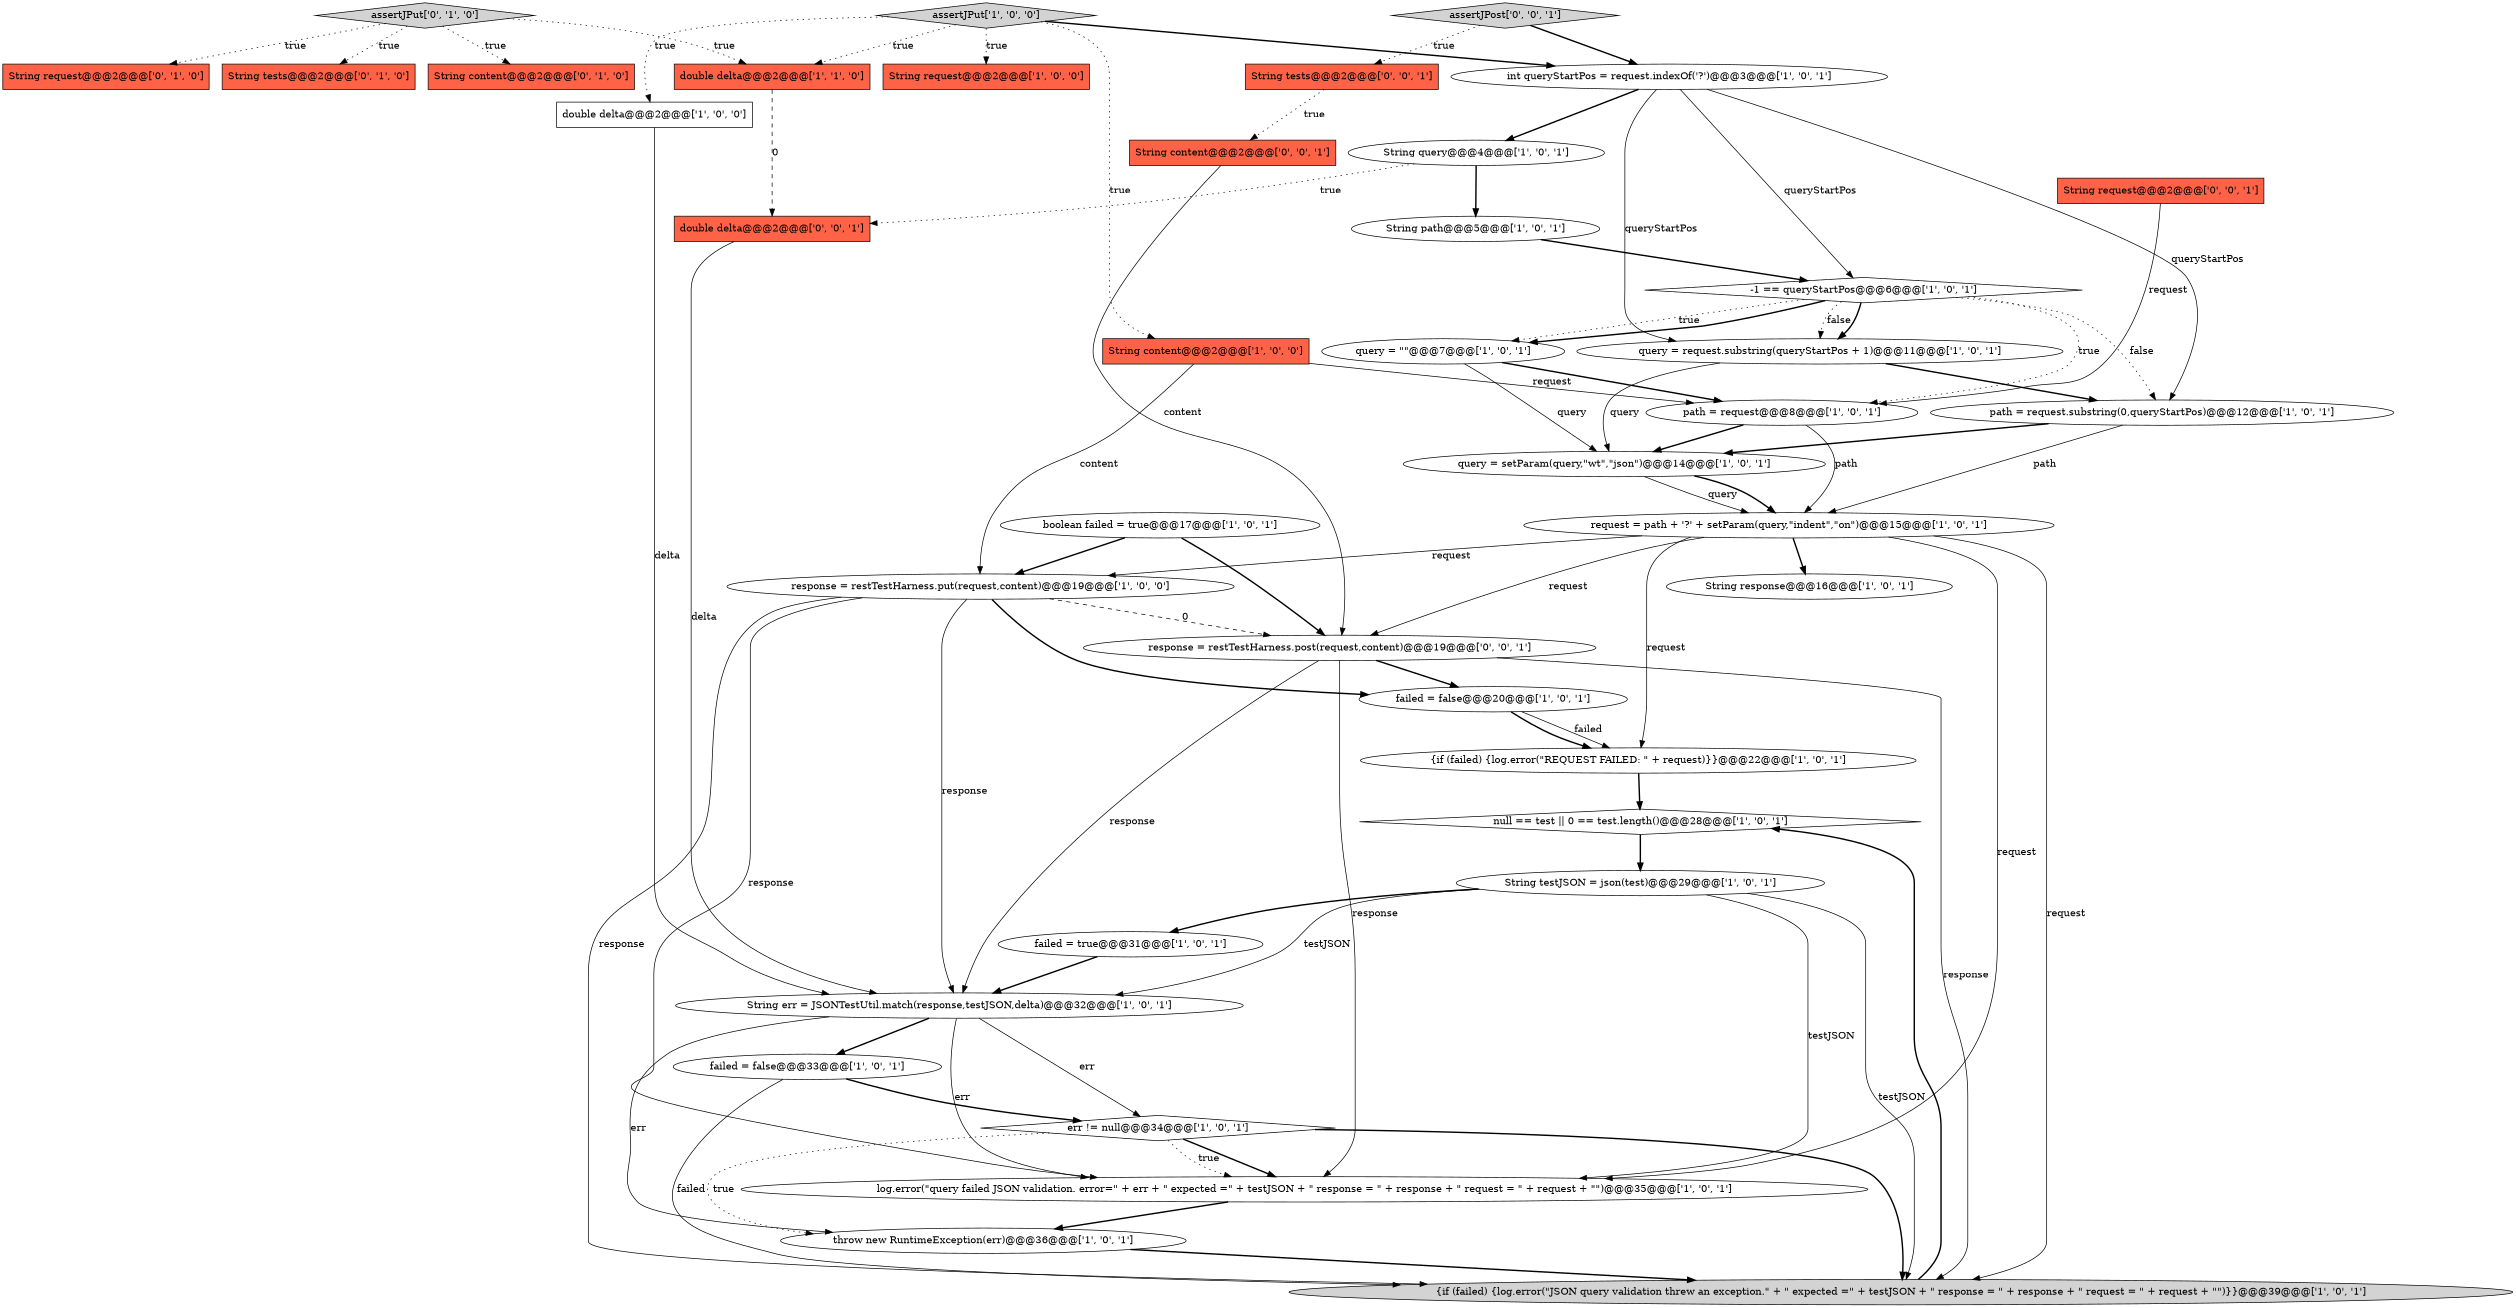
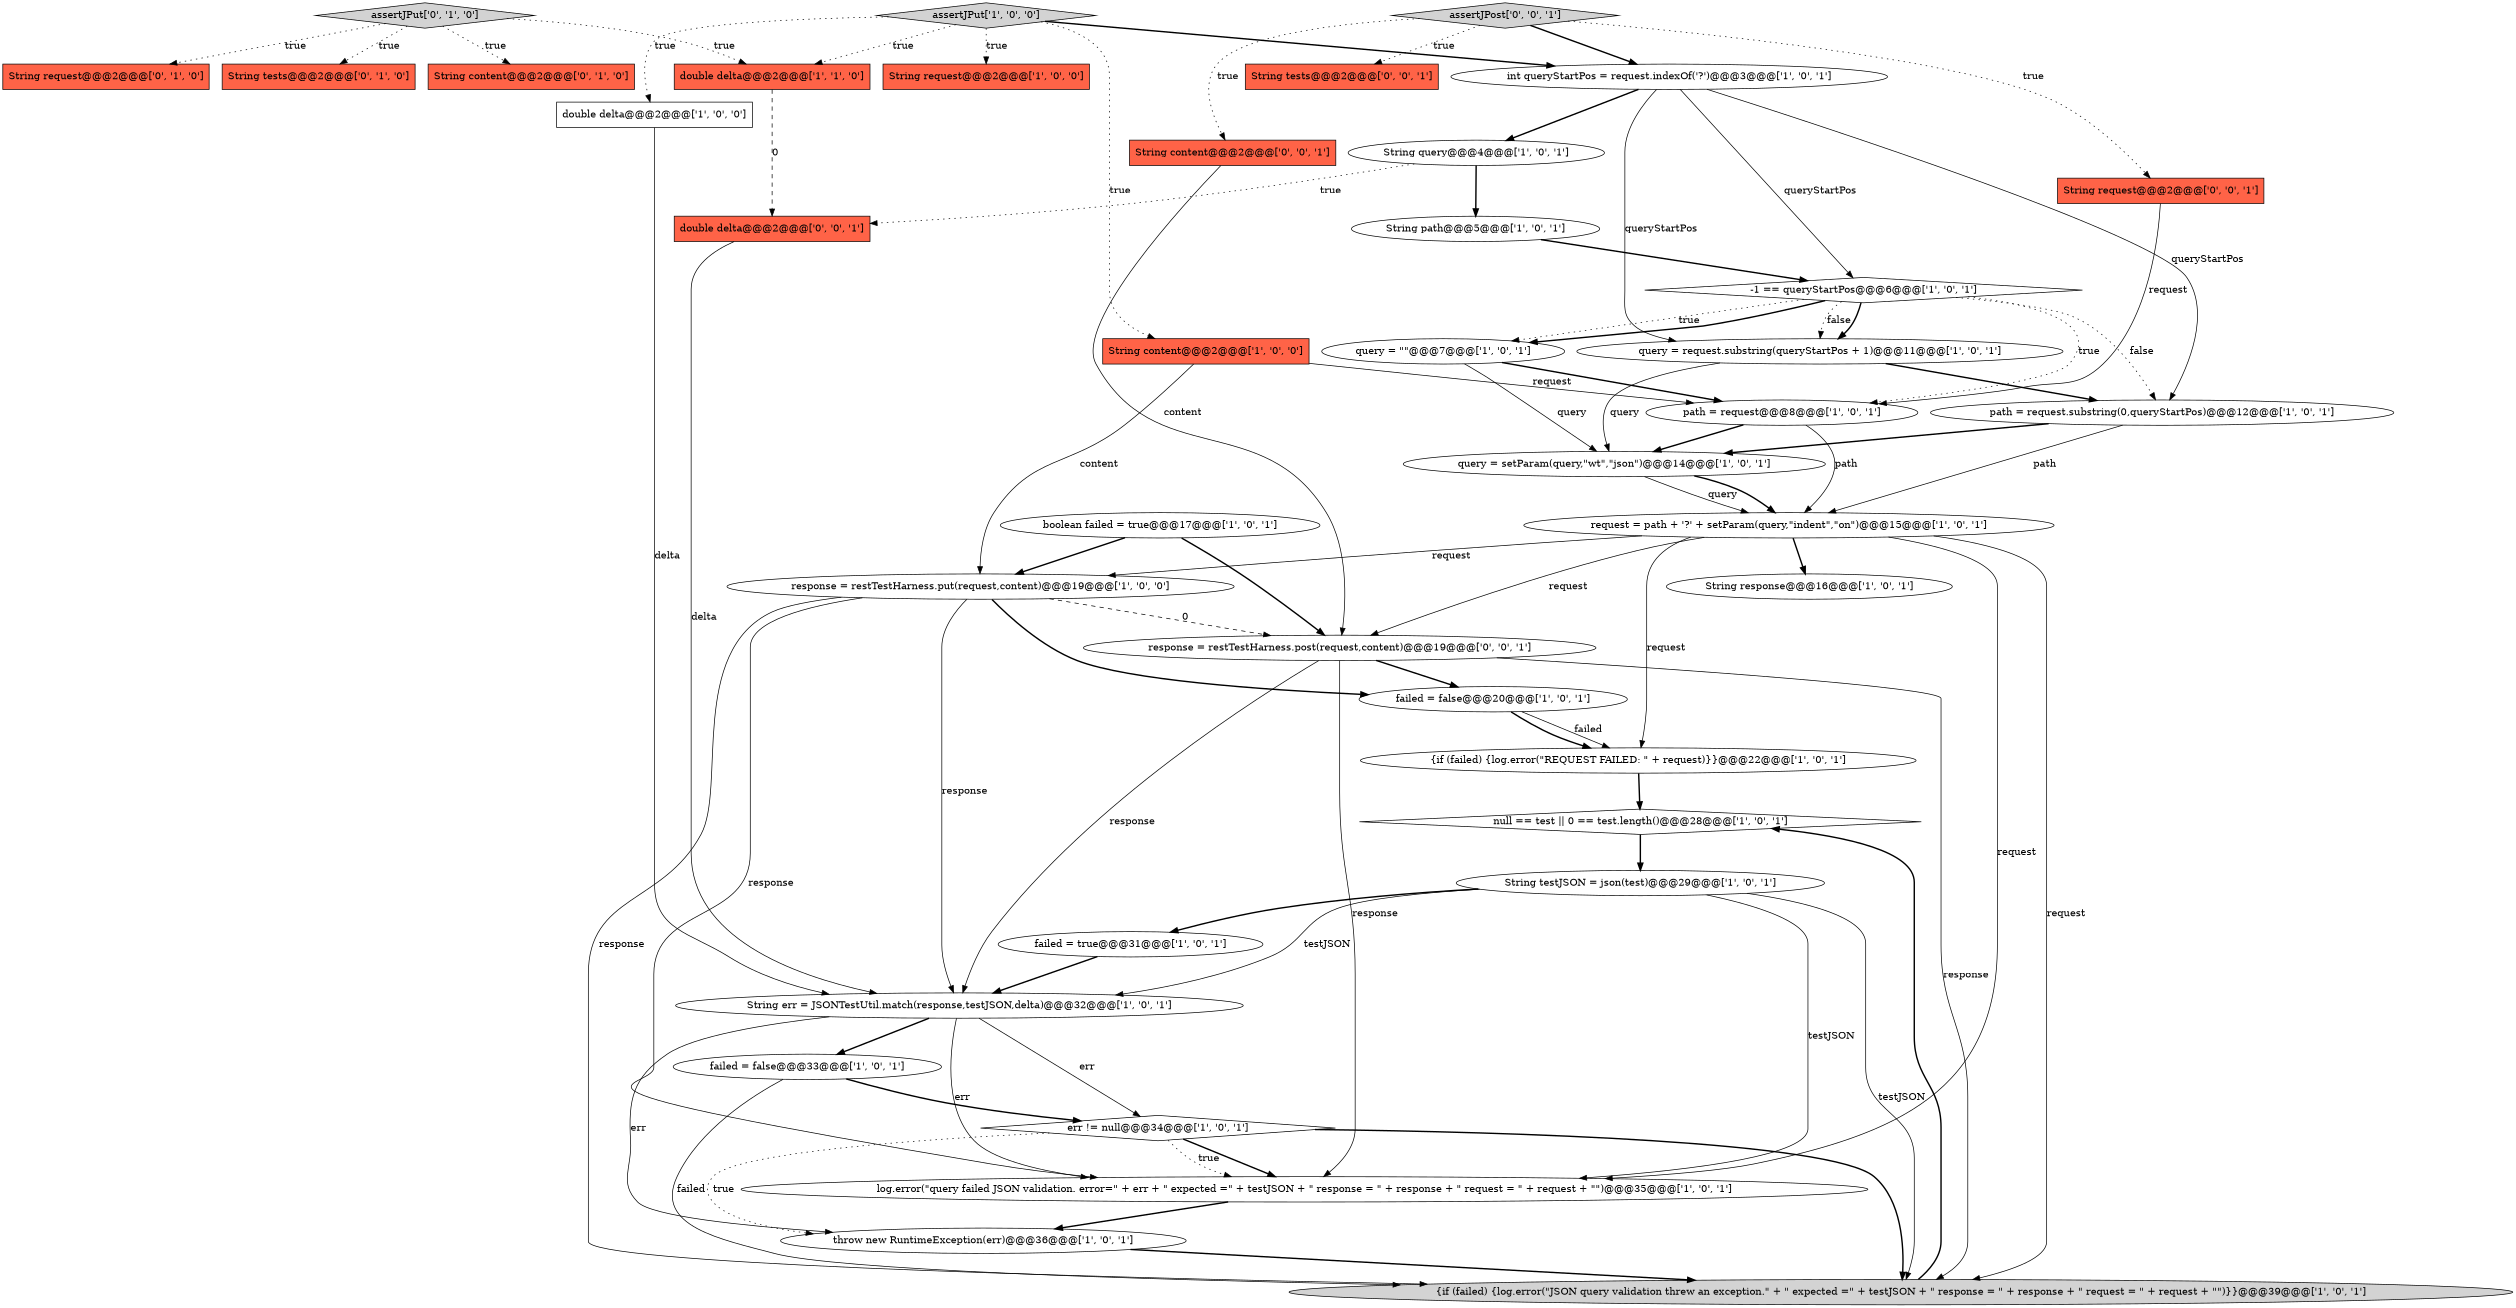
  digraph {
    node [fillcolor=white shape=ellipse style=filled]
    edge [style=solid]
    n1 [label="failed = false@@@20@@@['1', '0', '1']"]
    n2 [label="{if (failed) {log.error(\"REQUEST FAILED: \" + request)}}@@@22@@@['1', '0', '1']"]
    n3 [label="null == test || 0 == test.length()@@@28@@@['1', '0', '1']" shape=diamond]
    n4 [label="String testJSON = json(test)@@@29@@@['1', '0', '1']"]
    n5 [label="String err = JSONTestUtil.match(response,testJSON,delta)@@@32@@@['1', '0', '1']"]
    n6 [label="log.error(\"query failed JSON validation. error=\" + err + \" expected =\" + testJSON + \" response = \" + response + \" request = \" + request + \"\")@@@35@@@['1', '0', '1']"]
    n7 [fillcolor=lightgray label="{if (failed) {log.error(\"JSON query validation threw an exception.\" + \" expected =\" + testJSON + \" response = \" + response + \" request = \" + request + \"\")}}@@@39@@@['1', '0', '1']"]
    n8 [label="failed = true@@@31@@@['1', '0', '1']"]
    n9 [label="double delta@@@2@@@['1', '0', '0']" shape=box]
    n10 [label="throw new RuntimeException(err)@@@36@@@['1', '0', '1']"]
    n11 [label="failed = false@@@33@@@['1', '0', '1']"]
    n12 [label="err != null@@@34@@@['1', '0', '1']" shape=diamond]
    n13 [fillcolor=tomato label="String content@@@2@@@['1', '0', '0']" shape=box]
    n14 [label="response = restTestHarness.put(request,content)@@@19@@@['1', '0', '0']"]
    n15 [label="path = request@@@8@@@['1', '0', '1']"]
    n16 [label="response = restTestHarness.post(request,content)@@@19@@@['0', '0', '1']"]
    n17 [label="-1 == queryStartPos@@@6@@@['1', '0', '1']" shape=diamond]
    n18 [label="query = \"\"@@@7@@@['1', '0', '1']"]
    n19 [label="path = request.substring(0,queryStartPos)@@@12@@@['1', '0', '1']"]
    n20 [label="query = request.substring(queryStartPos + 1)@@@11@@@['1', '0', '1']"]
    n21 [label="query = setParam(query,\"wt\",\"json\")@@@14@@@['1', '0', '1']"]
    n22 [label="request = path + '?' + setParam(query,\"indent\",\"on\")@@@15@@@['1', '0', '1']"]
    n23 [fillcolor=tomato label="String request@@@2@@@['1', '0', '0']" shape=box]
    n24 [fillcolor=tomato label="String request@@@2@@@['0', '1', '0']" shape=box]
    n25 [fillcolor=lightgray label="assertJPost['0', '0', '1']" shape=diamond]
    n26 [fillcolor=tomato label="String content@@@2@@@['0', '0', '1']" shape=box]
    n27 [fillcolor=tomato label="String tests@@@2@@@['0', '0', '1']" shape=box]
    n28 [label="int queryStartPos = request.indexOf('?')@@@3@@@['1', '0', '1']"]
    n29 [fillcolor=tomato label="String request@@@2@@@['0', '0', '1']" shape=box]
    n30 [fillcolor=tomato label="double delta@@@2@@@['0', '0', '1']" shape=box]
    n31 [label="String query@@@4@@@['1', '0', '1']"]
    n32 [label="String response@@@16@@@['1', '0', '1']"]
    n33 [fillcolor=lightgray label="assertJPut['1', '0', '0']" shape=diamond]
    n34 [fillcolor=tomato label="double delta@@@2@@@['1', '1', '0']" shape=box]
    n35 [fillcolor=tomato label="String tests@@@2@@@['0', '1', '0']" shape=box]
    n36 [label="String path@@@5@@@['1', '0', '1']"]
    n37 [fillcolor=tomato label="String content@@@2@@@['0', '1', '0']" shape=box]
    n38 [label="boolean failed = true@@@17@@@['1', '0', '1']"]
    n39 [fillcolor=lightgray label="assertJPut['0', '1', '0']" shape=diamond]
    n1 -> n2 [label=failed]
    n1 -> n2 [style=bold]
    n2 -> n3 [style=bold]
    n3 -> n4 [style=bold]
    n4 -> n5 [label=testJSON]
    n4 -> n6 [label=testJSON]
    n4 -> n7 [label=testJSON]
    n4 -> n8 [style=bold]
    n5 -> n6 [label=err]
    n5 -> n10 [label=err]
    n5 -> n11 [style=bold]
    n5 -> n12 [label=err]
    n6 -> n10 [style=bold]
    n7 -> n3 [style=bold]
    n8 -> n5 [style=bold]
    n9 -> n5 [label=delta]
    n10 -> n7 [style=bold]
    n11 -> n7 [label=failed]
    n11 -> n12 [style=bold]
    n12 -> n6 [style=bold]
    n12 -> n6 [label=true style=dotted]
    n12 -> n7 [style=bold]
    n12 -> n10 [label=true style=dotted]
    n13 -> n14 [label=content]
    n13 -> n15 [label=request]
    n14 -> n1 [style=bold]
    n14 -> n5 [label=response]
    n14 -> n6 [label=response]
    n14 -> n7 [label=response]
    n14 -> n16 [label=0 style=dashed]
    n15 -> n21 [style=bold]
    n15 -> n22 [label=path]
    n16 -> n1 [style=bold]
    n16 -> n5 [label=response]
    n16 -> n6 [label=response]
    n16 -> n7 [label=response]
    n17 -> n15 [label=true style=dotted]
    n17 -> n18 [label=true style=dotted]
    n17 -> n18 [style=bold]
    n17 -> n19 [label=false style=dotted]
    n17 -> n20 [label=false style=dotted]
    n17 -> n20 [style=bold]
    n18 -> n15 [style=bold]
    n18 -> n21 [label=query]
    n19 -> n21 [style=bold]
    n19 -> n22 [label=path]
    n20 -> n19 [style=bold]
    n20 -> n21 [label=query]
    n21 -> n22 [label=query]
    n21 -> n22 [style=bold]
    n22 -> n2 [label=request]
    n22 -> n6 [label=request]
    n22 -> n7 [label=request]
    n22 -> n14 [label=request]
    n22 -> n16 [label=request]
    n22 -> n32 [style=bold]
-   n27 -> n26 [label=true style=dotted]
+   n25 -> n26 [label=true style=dotted]
    n25 -> n27 [label=true style=dotted]
    n25 -> n28 [style=bold]
+   n25 -> n29 [label=true style=dotted]
    n26 -> n16 [label=content]
    n28 -> n17 [label=queryStartPos]
    n28 -> n19 [label=queryStartPos]
    n28 -> n20 [label=queryStartPos]
    n28 -> n31 [style=bold]
    n29 -> n15 [label=request]
    n30 -> n5 [label=delta]
    n31 -> n30 [label=true style=dotted]
    n31 -> n36 [style=bold]
    n33 -> n9 [label=true style=dotted]
    n33 -> n13 [label=true style=dotted]
    n33 -> n23 [label=true style=dotted]
    n33 -> n28 [style=bold]
    n33 -> n34 [label=true style=dotted]
    n34 -> n30 [label=0 style=dashed]
    n36 -> n17 [style=bold]
    n38 -> n14 [style=bold]
    n38 -> n16 [style=bold]
    n39 -> n24 [label=true style=dotted]
    n39 -> n34 [label=true style=dotted]
    n39 -> n35 [label=true style=dotted]
    n39 -> n37 [label=true style=dotted]
  }
